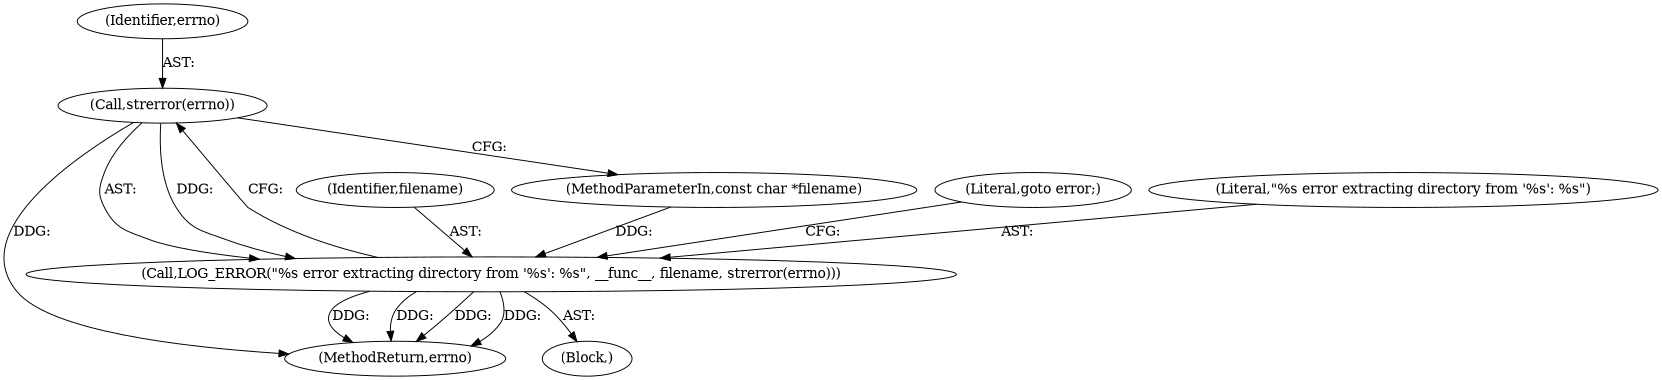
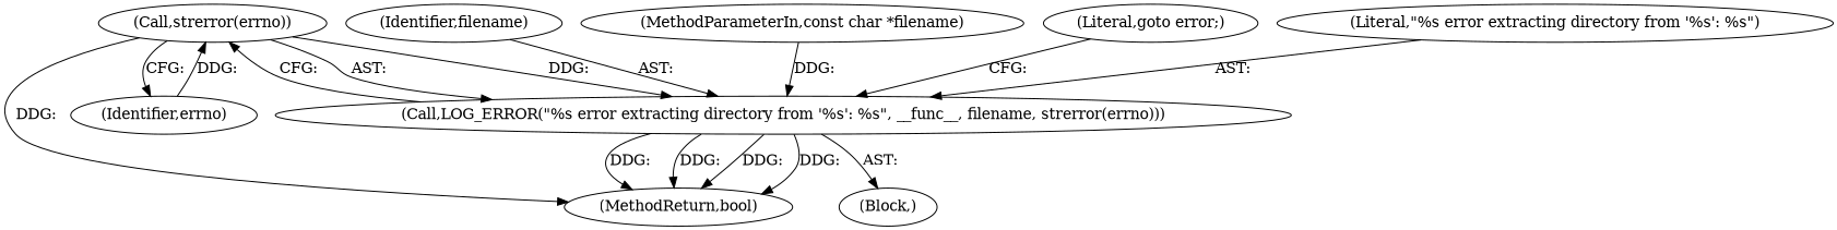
  digraph {
    n1 [label="(Call,strerror(errno))"]
    n2 [label="(Call,LOG_ERROR(\"%s error extracting directory from '%s': %s\", __func__, filename, strerror(errno)))"]
    n3 [label="(Identifier,errno)"]
-   n4 [label="(MethodReturn,errno)"]
+   n4 [label="(MethodReturn,bool)"]
    n5 [label="(Block,)"]
    n6 [label="(Identifier,filename)"]
    n7 [label="(MethodParameterIn,const char *filename)"]
    n8 [label="(Literal,goto error;)"]
    n9 [label="(Literal,\"%s error extracting directory from '%s': %s\")"]
    n1 -> n2 [label="AST: "]
    n1 -> n2 [label="DDG: "]
-   n1 -> n7 [label="CFG: "]
+   n1 -> n3 [label="CFG: "]
    n1 -> n4 [label="DDG: "]
    n2 -> n1 [label="CFG: "]
    n2 -> n4 [label="DDG: "]
    n2 -> n4 [label="DDG: "]
    n2 -> n4 [label="DDG: "]
    n2 -> n4 [label="DDG: "]
    n2 -> n5 [label="AST: "]
-   n3 -> n1 [label="AST: "]
+   n3 -> n1 [label="DDG: "]
    n6 -> n2 [label="AST: "]
    n7 -> n2 [label="DDG: "]
    n8 -> n2 [label="CFG: "]
    n9 -> n2 [label="AST: "]
  }
